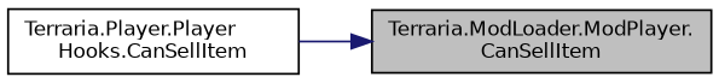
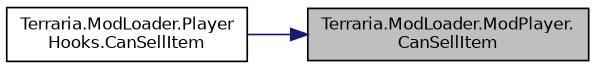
  digraph {
    rankdir=RL
    node [color=black fontname=Helvetica fontsize=10 shape=record style=filled]
    n1 [fillcolor=grey75 fontcolor=black height=0.2 label="Terraria.ModLoader.ModPlayer.\lCanSellItem" width=0.4]
-   n2 [fillcolor=white height=0.2 label="Terraria.Player.Player\lHooks.CanSellItem" width=0.4]
+   n2 [fillcolor=white height=0.2 label="Terraria.ModLoader.Player\lHooks.CanSellItem" width=0.4]
    n1 -> n2 [color=midnightblue dir=back fontname=Helvetica fontsize=10 labelfontname=Helvetica labelfontsize=10 style=solid]
  }
